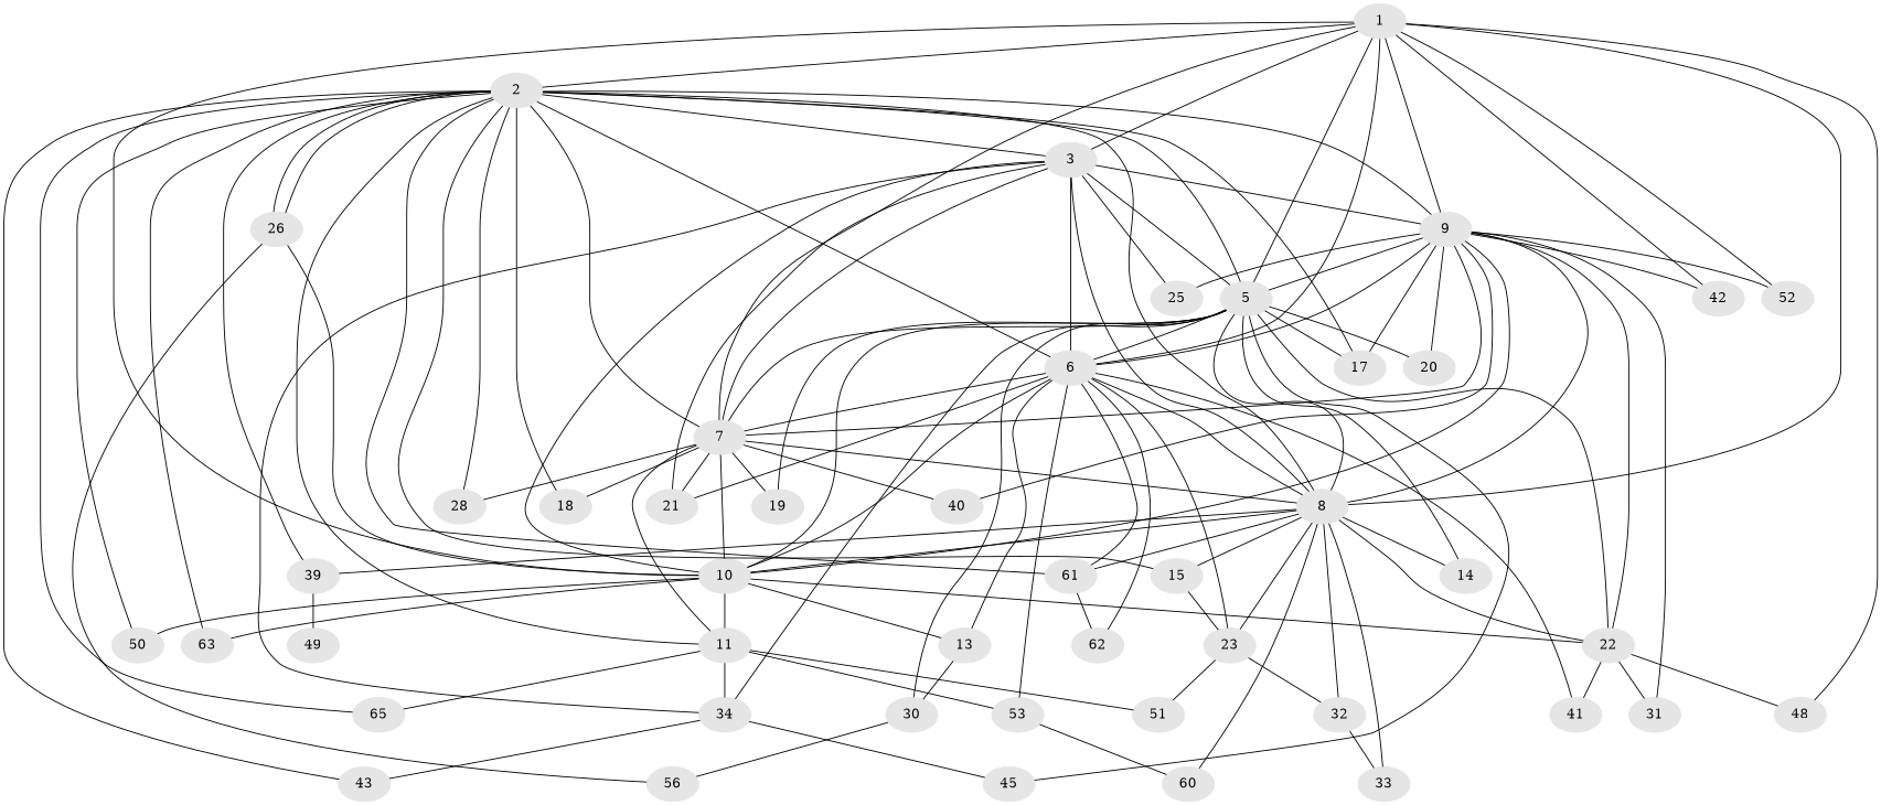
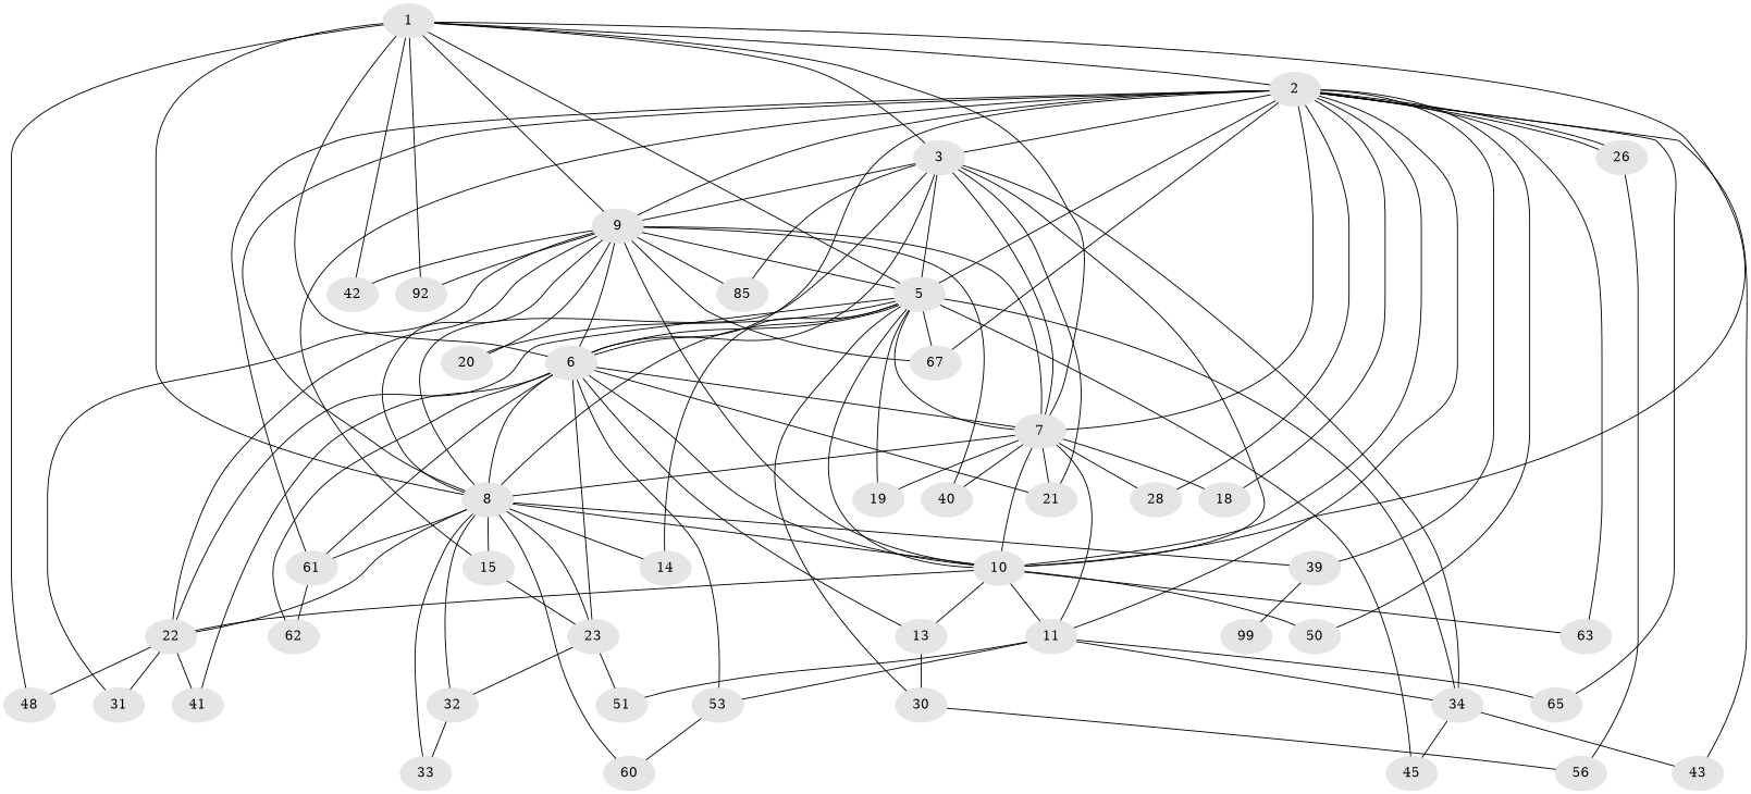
  graph {
    fontname="DejaVu Serif"
    node [color=gray90 fontname="DejaVu Serif" style=filled]
    edge [fontname="DejaVu Serif"]
    1 [super="+44"]
    2 [super="+59"]
    3 [super="+24"]
    n4 [label=9 super="+16"]
    5 [super="+58"]
    6 [super="+36"]
    7 [super="+27"]
    8 [super="+9"]
    10 [super="+12"]
    42
    48
-   52
+   52 [label=92]
    11 [super="+57"]
    15
-   17
+   17 [label=67]
    18
    26
    28
    39
    43
    50
    61 [super="+64"]
    63
    65
    21 [super="+54"]
-   25
+   25 [label=85]
    34 [super="+35"]
    20 [super="+38"]
    22 [super="+37"]
    31
    40
    14 [super="+55"]
    19
    30
    45
    13
    23 [super="+46"]
    41
    53
    62
    32 [super="+47"]
    33
    60
    51
    56
-   49
+   49 [label=99]
    1 -- 2 [weight=2]
    1 -- 3
    1 -- n4
    1 -- 5
    1 -- 6
    1 -- 7
    1 -- 8 [weight=2]
    1 -- 10
    1 -- 42
    1 -- 48
    1 -- 52
    2 -- 3
    2 -- n4 [weight=2]
    2 -- 5
    2 -- 6
    2 -- 7
    2 -- 8 [weight=2]
-   26 -- 10
+   2 -- 10
    2 -- 11
    2 -- 15
    2 -- 17
    2 -- 18
    2 -- 26
    2 -- 26
    2 -- 28
    2 -- 39
    2 -- 43
    2 -- 50
    2 -- 61
    2 -- 63
    2 -- 65
    3 -- n4
    3 -- 5 [weight=2]
    3 -- 6
    3 -- 7
    3 -- 8 [weight=2]
    3 -- 10
    3 -- 21
    3 -- 25
    3 -- 34
    n4 -- 5
    n4 -- 6 [weight=2]
    n4 -- 7
    n4 -- 8 [weight=2]
    n4 -- 10
    n4 -- 42
    n4 -- 52
    n4 -- 17
    n4 -- 25
    n4 -- 20
    n4 -- 22
    n4 -- 31
    n4 -- 40
    5 -- 6
    5 -- 7
    5 -- 8 [weight=2]
    5 -- 10
    5 -- 17
    5 -- 34
    5 -- 20
    5 -- 22
    5 -- 14
    5 -- 19
    5 -- 30
    5 -- 45
    6 -- 7
    6 -- 8 [weight=2]
    6 -- 10
    6 -- 61
    6 -- 21
    6 -- 13
    6 -- 23
    6 -- 41
    6 -- 53
    6 -- 62
    7 -- 8 [weight=2]
    7 -- 10 [weight=2]
    7 -- 11
    7 -- 18
    7 -- 28
    7 -- 21
    7 -- 40
    7 -- 19
    8 -- 10 [weight=2]
    8 -- 15
    8 -- 39
    8 -- 61
    8 -- 22
    8 -- 14 [weight=2]
    8 -- 23
    8 -- 32 [weight=2]
    8 -- 33
    8 -- 60
    10 -- 11 [weight=2]
    10 -- 50
    10 -- 63
    10 -- 22
    10 -- 13
    11 -- 65
    11 -- 34
    11 -- 53
    11 -- 51
    15 -- 23
    26 -- 56
    39 -- 49
    61 -- 62
    34 -- 43
    34 -- 45
    22 -- 48
    22 -- 31
    22 -- 41
    30 -- 56
    13 -- 30
    23 -- 32
    23 -- 51
    53 -- 60
    32 -- 33
  }
